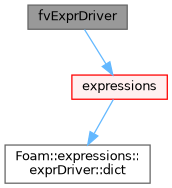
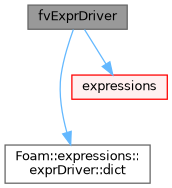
  digraph {
    rankdir=TB
    node [fontname=Helvetica fontsize=10 shape=box style=filled]
    edge [color=steelblue1 fontname=Helvetica fontsize=10 labelfontname=Helvetica labelfontsize=10 style=solid]
    n1 [color=gray40 fillcolor=grey60 fontcolor=black height=0.2 label=fvExprDriver width=0.4]
    n2 [color=grey40 fillcolor=white height=0.2 label="Foam::expressions::\lexprDriver::dict" width=0.4]
    n3 [color=red fillcolor="#FFF0F0" height=0.2 label=expressions width=0.4]
-   n3 -> n2
+   n1 -> n2
    n1 -> n3
  }
